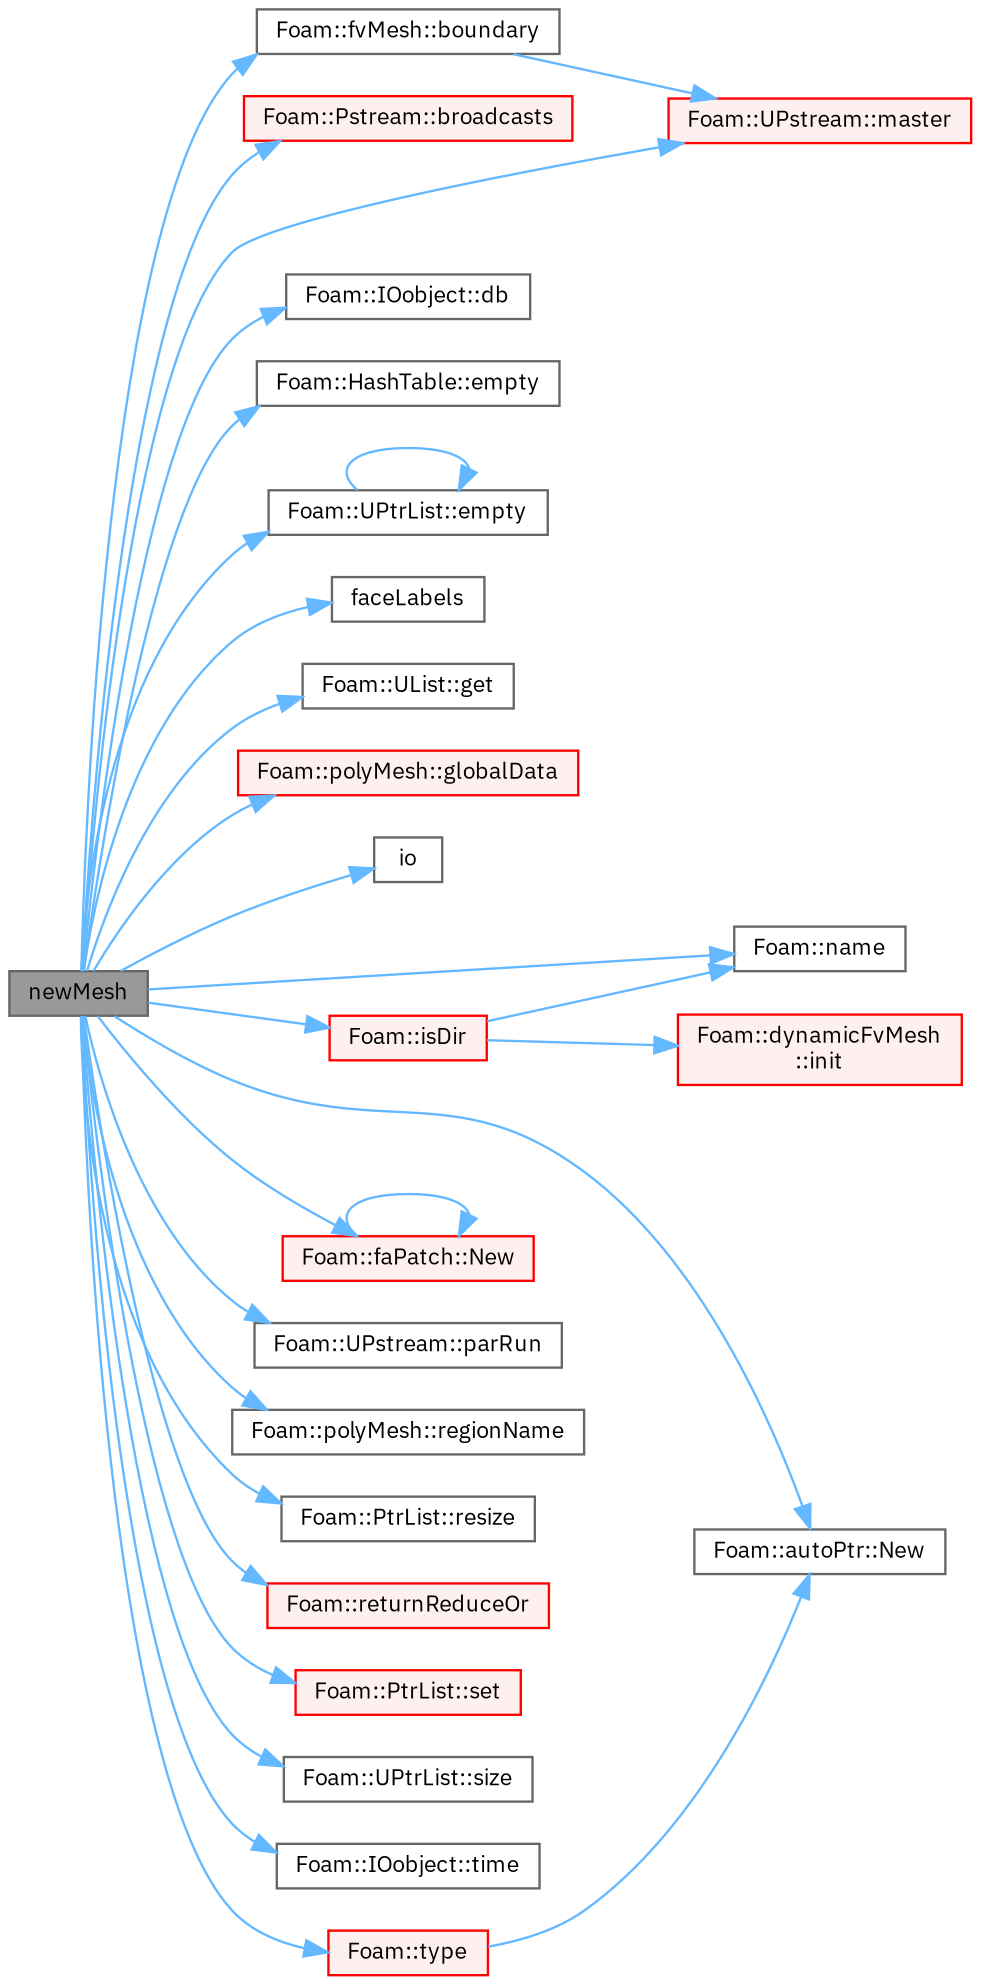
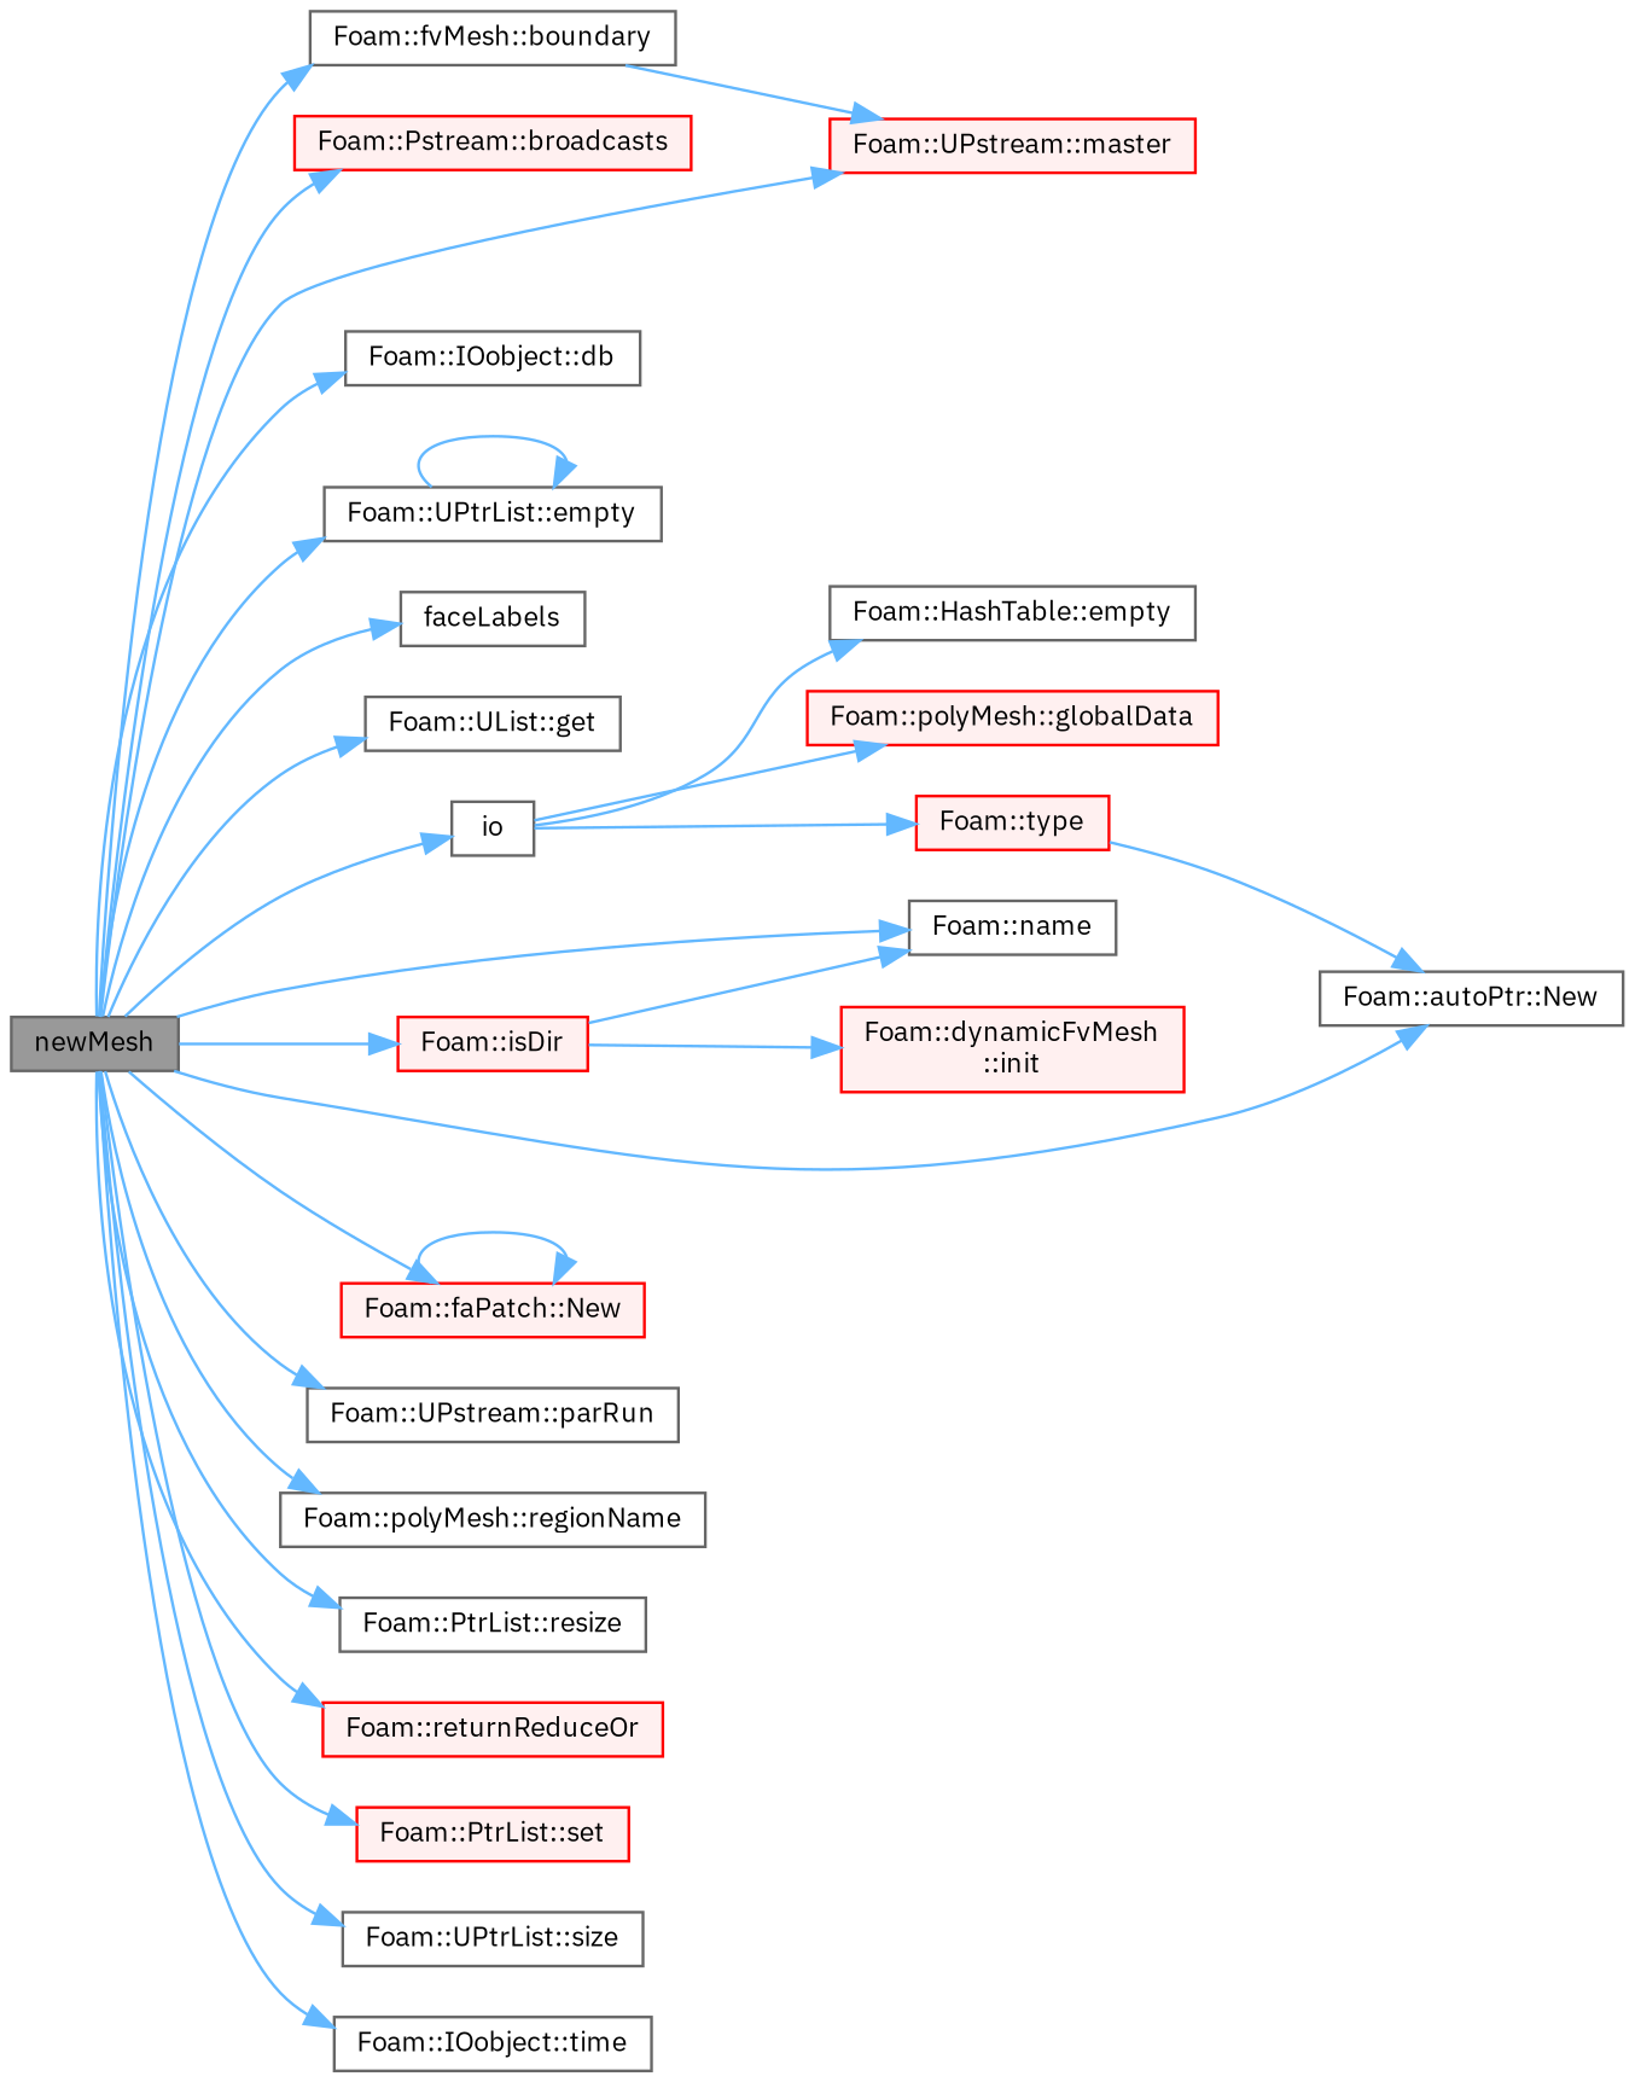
  digraph {
    fontname="IBM Plex Sans"
    rankdir=LR
    node [color=grey40 fillcolor=white fontname="IBM Plex Sans" fontsize=10 shape=box style=filled]
    edge [color=steelblue1 fontname="IBM Plex Sans" fontsize=10 labelfontname=Helvetica labelfontsize=10 style=solid]
    n1 [color=gray40 fillcolor=grey60 fontcolor=black height=0.2 label=newMesh width=0.4]
    n2 [height=0.2 label="Foam::fvMesh::boundary" width=0.4]
    n3 [color=red fillcolor="#FFF0F0" height=0.2 label="Foam::Pstream::broadcasts" width=0.4]
    n4 [color=red fillcolor="#FFF0F0" height=0.2 label="Foam::UPstream::master" width=0.4]
    n5 [height=0.2 label="Foam::IOobject::db" width=0.4]
    n6 [height=0.2 label="Foam::HashTable::empty" width=0.4]
    n7 [height=0.2 label="Foam::UPtrList::empty" width=0.4]
    n8 [height=0.2 label=faceLabels width=0.4]
    n9 [height=0.2 label="Foam::UList::get" width=0.4]
    n10 [color=red fillcolor="#FFF0F0" height=0.2 label="Foam::polyMesh::globalData" width=0.4]
    n11 [height=0.2 label=io width=0.4]
    n12 [color=red fillcolor="#FFF0F0" height=0.2 label="Foam::isDir" width=0.4]
    n13 [height=0.2 label="Foam::name" width=0.4]
    n14 [height=0.2 label="Foam::autoPtr::New" width=0.4]
    n15 [color=red fillcolor="#FFF0F0" height=0.2 label="Foam::faPatch::New" width=0.4]
    n16 [height=0.2 label="Foam::UPstream::parRun" width=0.4]
    n17 [height=0.2 label="Foam::polyMesh::regionName" width=0.4]
    n18 [height=0.2 label="Foam::PtrList::resize" width=0.4]
    n19 [color=red fillcolor="#FFF0F0" height=0.2 label="Foam::returnReduceOr" width=0.4]
    n20 [color=red fillcolor="#FFF0F0" height=0.2 label="Foam::PtrList::set" width=0.4]
    n21 [height=0.2 label="Foam::UPtrList::size" width=0.4]
    n22 [height=0.2 label="Foam::IOobject::time" width=0.4]
    n23 [color=red fillcolor="#FFF0F0" height=0.2 label="Foam::type" width=0.4]
    n24 [color=red fillcolor="#FFF0F0" height=0.2 label="Foam::dynamicFvMesh\l::init" width=0.4]
    n1 -> n2
    n1 -> n3
    n1 -> n4
    n1 -> n5
-   n1 -> n6
+   n11 -> n6
    n1 -> n7
    n1 -> n8
    n1 -> n9
-   n1 -> n10
+   n11 -> n10
    n1 -> n11
    n1 -> n12
    n1 -> n13
    n1 -> n14
    n1 -> n15
    n1 -> n16
    n1 -> n17
    n1 -> n18
    n1 -> n19
    n1 -> n20
    n1 -> n21
    n1 -> n22
-   n1 -> n23
+   n11 -> n23
    n2 -> n4
    n7 -> n7
    n12 -> n13
    n12 -> n24
    n15 -> n15
    n23 -> n14
  }
